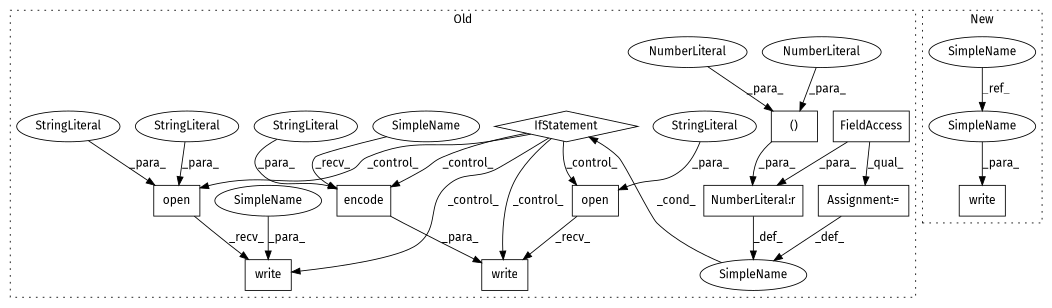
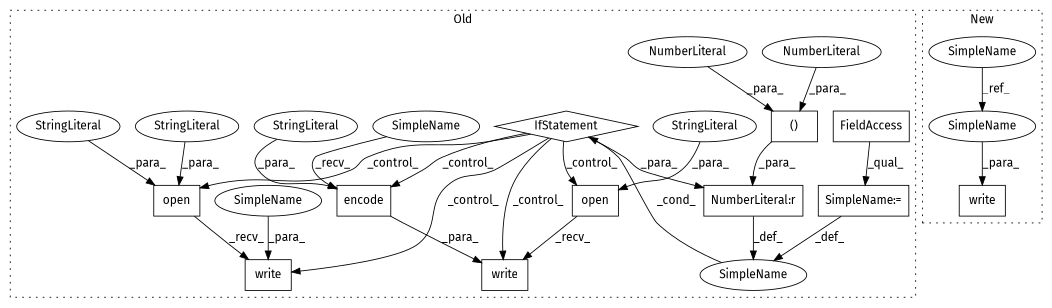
  digraph {
    fontname="Fira Sans"
    node [a=32 fontname="Fira Sans" l=7 s=2176 shape=ellipse]
    edge [fontname="Fira Sans"]
    n1 [l="7,1" label=encode s="2300,2314" shape=box]
    n2 [a=45 label=StringLiteral s=2307]
    n3 [l="6,1" label=write s="2286,2315" shape=box]
    n4 [l="5,1" label=open s="2266,2284" shape=box]
    n5 [a=45 l=3 label=StringLiteral s=2281]
    n6 [a=106 l=15 label="()" shape=box]
    n7 [a=34 l=1 label=NumberLiteral s=2190]
    n8 [a=27 l=9 label="NumberLiteral:r" s=2167 shape=box]
    n9 [a=34 l=1 label=NumberLiteral]
    n10 [a=22 l=16 label=FieldAccess s=2151 shape=box]
    n11 [l="6,1" label=write s="2230,2243" shape=box]
    n12 [a=25 l="4,3" label=IfStatement s="2147,2191" shape=diamond]
    n13 [a=42 label=SimpleName l="" s=""]
-   n14 [a=7 l=3 label="Assignment:=" s=1910 shape=box]
+   n14 [a=7 l=3 label="SimpleName:=" s=1910 shape=box]
    n15 [l="5,1" label=open s="2202,2228" shape=box]
    n16 [a=45 label=StringLiteral s=2221]
    n17 [a=45 l=3 label=StringLiteral s=2217]
    n18 [a=42 label=SimpleName s=2236]
    n19 [a=42 label=SimpleName s=2292]
    n20 [l="6,1" label=write s="1610,1633" shape=box]
    n21 [a=42 label=SimpleName s=1474]
    n22 [a=42 label=SimpleName s=1626]
    subgraph cluster_1 {
      label=Old
      style=dotted
      n1
      n2
      n3
      n4
      n5
      n6
      n7
      n8
      n9
      n10
      n11
      n12
      n13
      n14
      n15
      n16
      n17
      n18
      n19
    }
    subgraph cluster_2 {
      label=New
      style=dotted
      n20
      n21
      n22
    }
    n1 -> n3 [label=_para_]
    n2 -> n1 [label=_para_]
    n4 -> n3 [label=_recv_]
    n5 -> n4 [label=_para_]
    n6 -> n8 [label=_para_]
    n7 -> n6 [label=_para_]
    n8 -> n13 [label=_def_]
    n9 -> n6 [label=_para_]
-   n10 -> n8 [label=_para_]
+   n12 -> n8 [label=_para_]
    n10 -> n14 [label=_qual_]
    n12 -> n1 [label=_control_]
    n12 -> n3 [label=_control_]
    n12 -> n4 [label=_control_]
    n12 -> n11 [label=_control_]
    n12 -> n15 [label=_control_]
    n13 -> n12 [label=_cond_]
    n14 -> n13 [label=_def_]
    n15 -> n11 [label=_recv_]
    n16 -> n15 [label=_para_]
    n17 -> n15 [label=_para_]
    n18 -> n11 [label=_para_]
    n19 -> n1 [label=_recv_]
    n21 -> n22 [label=_ref_]
    n22 -> n20 [label=_para_]
  }
